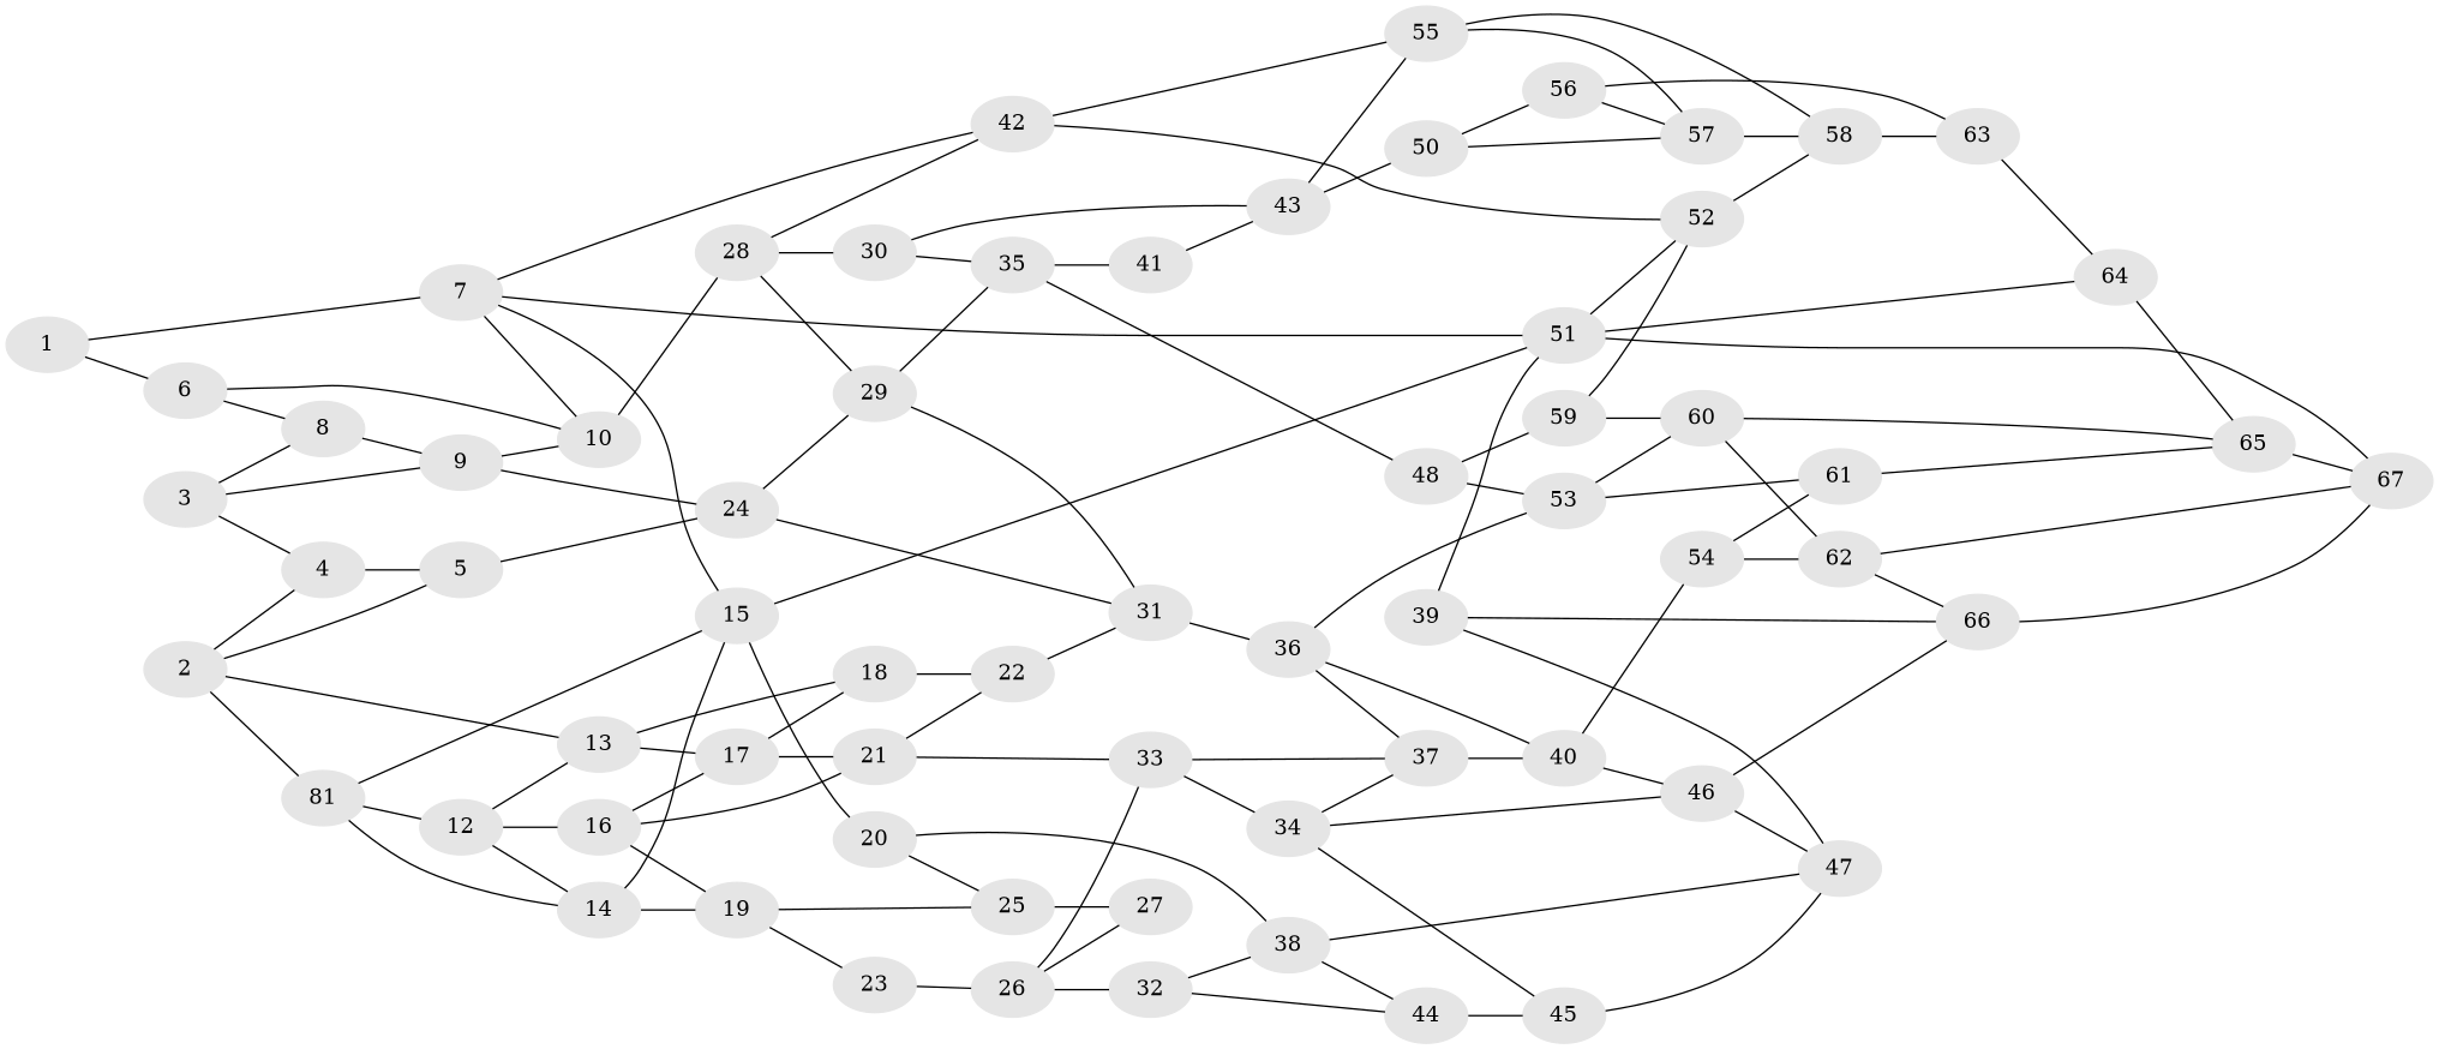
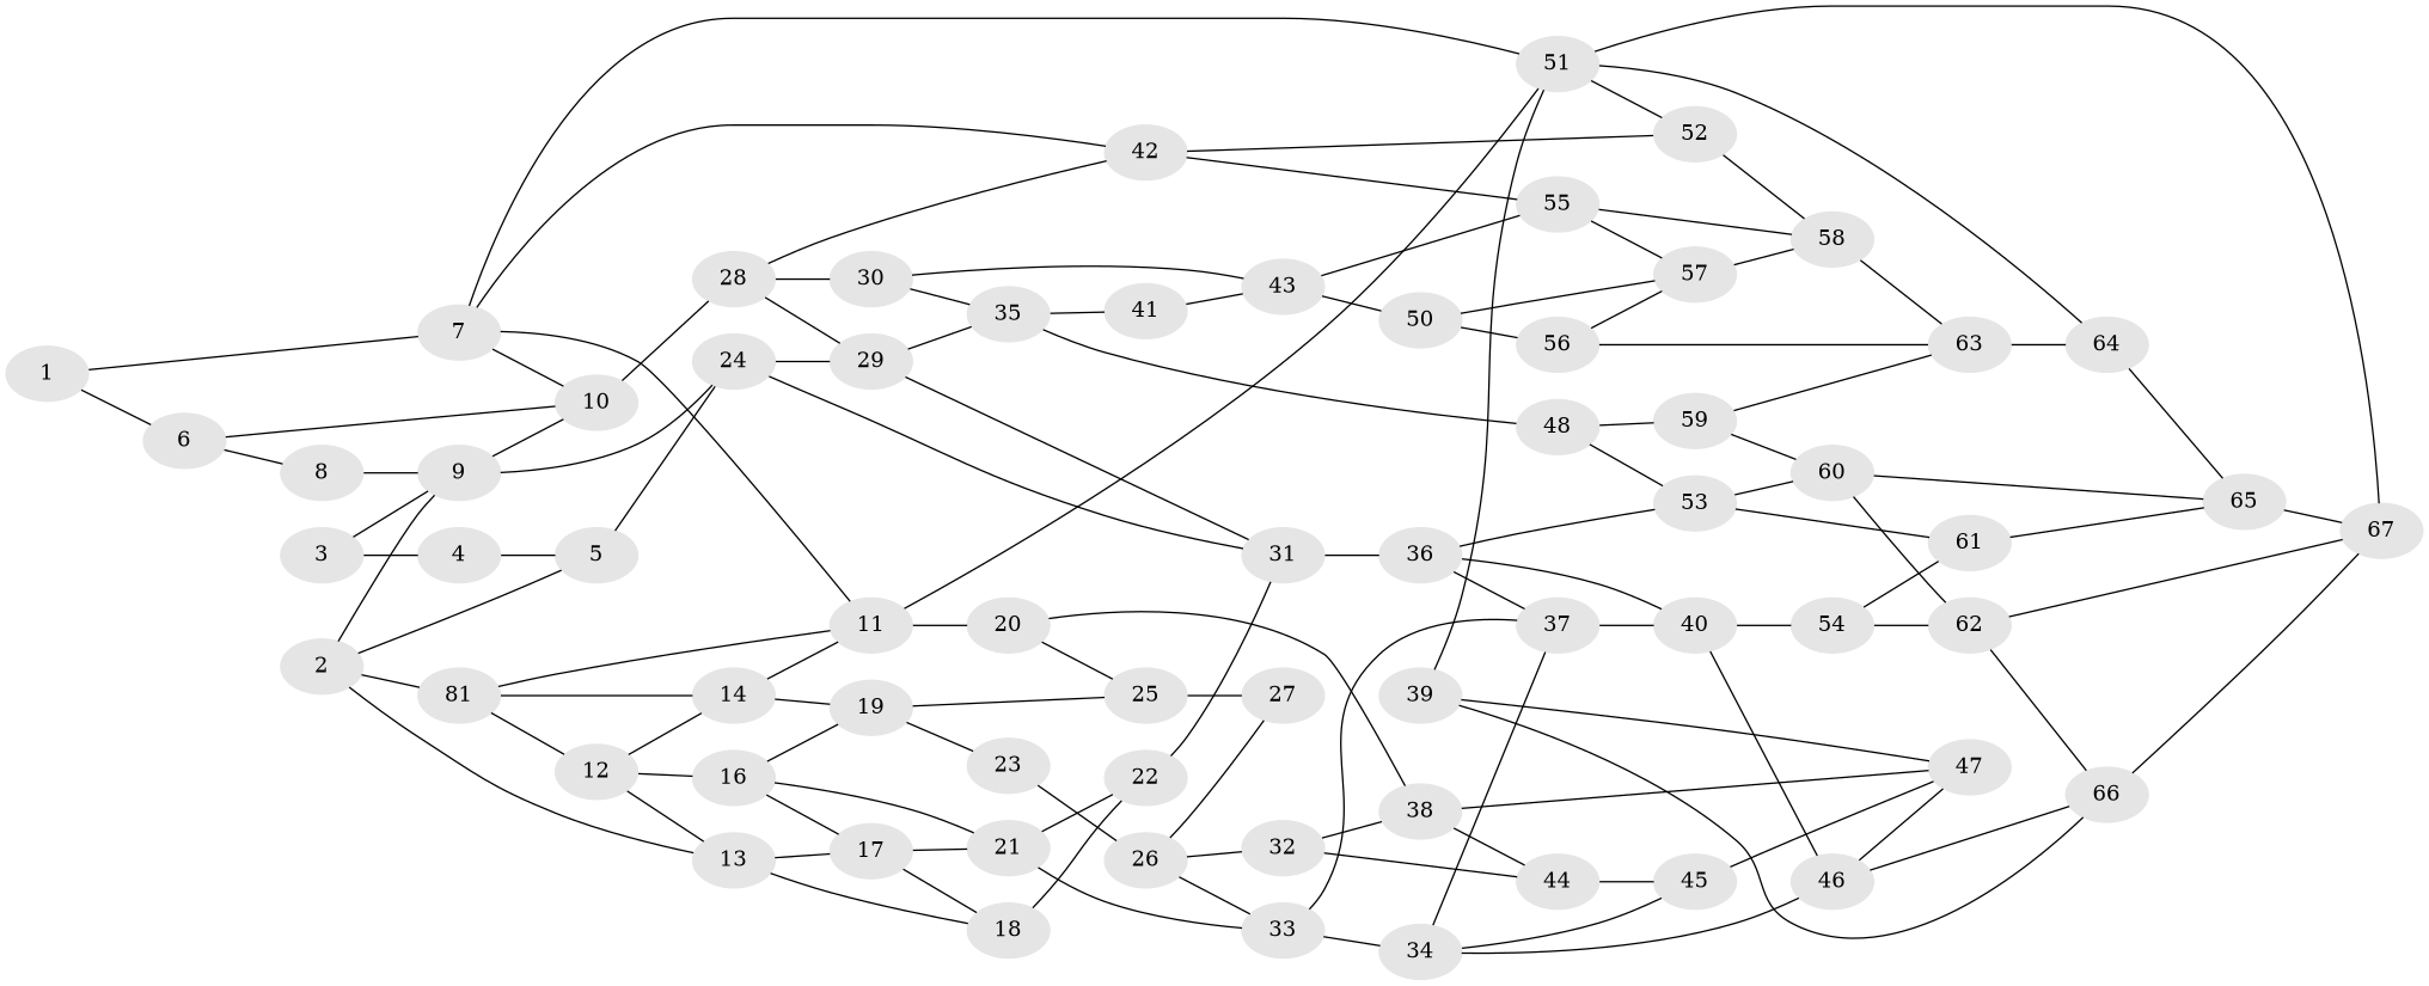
  graph {
    rankdir=LR
    node [color=gray90 style=filled]
    edge [weight=1.0]
    1
    6
    7
    8
    10
-   15
+   15 [label=11]
    42
    51
    2
    4
    5
    n12 [label=81]
    13
    24
    12
    14
    18
    17
    3
    9
    22
    31
    29
    28
    20
    52
    55
    64
    67
    30
    16
    19
    21
    23
    25
    38
    33
    26
    27
    44
    47
    34
    37
    36
    32
    35
    43
    41
    48
    50
    40
    53
    45
    46
    66
    59
    54
    60
    61
    39
    62
    58
    57
    56
    63
    65
    1 -- 6
    1 -- 7
    6 -- 8 [weight=2.0]
    6 -- 10
    7 -- 10
    7 -- 15
    7 -- 42
    7 -- 51
    8 -- 9
    10 -- 28
    15 -- 51
    15 -- 20
    42 -- 52
    42 -- 55
    51 -- 52
    51 -- 64
    51 -- 67
-   2 -- 4
+   2 -- 9
    2 -- 5
    2 -- n12
    2 -- 13
    4 -- 5
    5 -- 24
    n12 -- 15
    n12 -- 12
    n12 -- 14
    13 -- 18
    13 -- 17
    24 -- 31
    24 -- 29
    12 -- 13
    12 -- 14
    12 -- 16
    14 -- 15
    14 -- 19
    18 -- 22
    17 -- 18
    17 -- 21
-   3 -- 8
    3 -- 4
    3 -- 9
    9 -- 10
    9 -- 24
    22 -- 31
    31 -- 36
    29 -- 31
    29 -- 35
    28 -- 42
    28 -- 29
    28 -- 30
    20 -- 25
    20 -- 38
    52 -- 58
    55 -- 58
    55 -- 57
    64 -- 65
    30 -- 35
    30 -- 43
    16 -- 17
    16 -- 19
    16 -- 21
    19 -- 23
    19 -- 25
    21 -- 22
    21 -- 33
    23 -- 26
    25 -- 27 [weight=2.0]
    38 -- 44
    38 -- 47
    33 -- 34
    33 -- 37
    26 -- 33
    26 -- 27
    26 -- 32
    44 -- 45 [weight=2.0]
    34 -- 37
    34 -- 45
    34 -- 46
    37 -- 40
    36 -- 37
    36 -- 40
    36 -- 53
    32 -- 38
    32 -- 44
    35 -- 41
    35 -- 48
    43 -- 55
    43 -- 50
    41 -- 43
    48 -- 53
    48 -- 59
    50 -- 57
    50 -- 56
    40 -- 46
    40 -- 54
    53 -- 60
    53 -- 61
    45 -- 47
    46 -- 47
    46 -- 66
    66 -- 67
    59 -- 60 [weight=2.0]
-   59 -- 52
+   59 -- 63
    54 -- 61
    54 -- 62
    60 -- 62
    60 -- 65
    61 -- 65
    39 -- 51
    39 -- 47
    39 -- 66
    62 -- 67
    62 -- 66
    58 -- 63
    57 -- 58
    56 -- 57
    56 -- 63
    63 -- 64
    65 -- 67
  }
